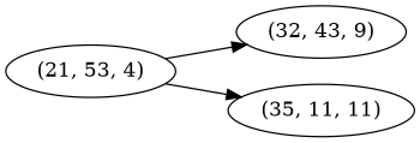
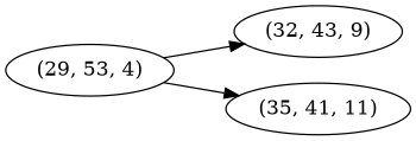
  digraph {
    rankdir=LR
-   "(21, 53, 4)"
+   "(21, 53, 4)" [label="(29, 53, 4)"]
    "(32, 43, 9)"
-   "(35, 41, 11)" [label="(35, 11, 11)"]
+   "(35, 41, 11)"
    "(21, 53, 4)" -> "(32, 43, 9)"
    "(21, 53, 4)" -> "(35, 41, 11)"
  }
